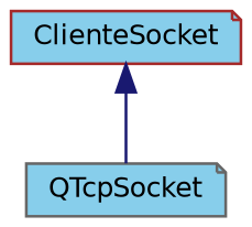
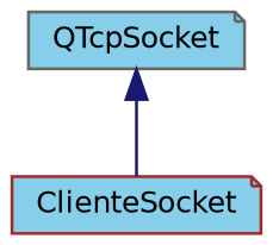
  digraph {
    rankdir=TB
    node [fillcolor=skyblue fontname=Helvetica fontsize=10 shape=note style=filled]
    n1 [color=gray40 height=0.2 label=QTcpSocket width=0.4]
    n2 [color=brown height=0.2 label=ClienteSocket width=0.4]
-   n2 -> n1 [color=midnightblue dir=back fontname=Helvetica fontsize=10 labelfontname=Helvetica labelfontsize=10 style=solid]
+   n1 -> n2 [color=midnightblue dir=back fontname=Helvetica fontsize=10 labelfontname=Helvetica labelfontsize=10 style=solid]
  }
